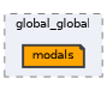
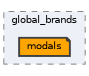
  digraph {
    compound=true
    rankdir=LR
    n1 [color=grey25 fillcolor=orange fontname=Helvetica fontsize=10 height=0.2 label=modals shape=note style="filled,bold" width=0.4]
    subgraph cluster_1 {
      bgcolor="#edf0f7"
      fontname=Helvetica
      fontsize=10
-     label=global_global
+     label=global_brands
      pencolor=grey50
      style="filled,dashed"
      n1
    }
  }
